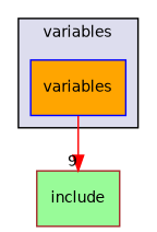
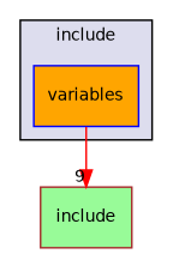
  digraph {
    compound=true
    node [fontname=Helvetica fontsize=10 shape=box style=filled]
    n1 [fillcolor=orange label=variables pencolor=black color=blue]
    n2 [color=brown fillcolor=palegreen label=include]
    subgraph cluster_1 {
      bgcolor="#ddddee"
      fontname=Helvetica
      fontsize=10
-     label=variables
+     label=include
      pencolor=black
      n1
    }
    n1 -> n2 [headlabel=9 labeldistance=1.5 labelfontname=Helvetica labelfontsize=10 color=red]
  }
